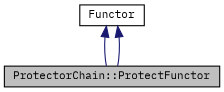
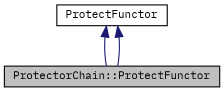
  digraph {
    fontname="IBM Plex Mono"
    node [color=black fontname="IBM Plex Mono" fontsize=10 shape=record style=filled]
    edge [color=midnightblue dir=back fontname="IBM Plex Mono" fontsize=10 labelfontname=Helvetica labelfontsize=10 style=solid]
    n1 [fillcolor=grey75 fontcolor=black height=0.2 label="ProtectorChain::ProtectFunctor" width=0.4]
-   n2 [fillcolor=white height=0.2 label=Functor width=0.4]
+   n2 [fillcolor=white height=0.2 label=ProtectFunctor width=0.4]
    n2 -> n1
    n2 -> n1
  }
